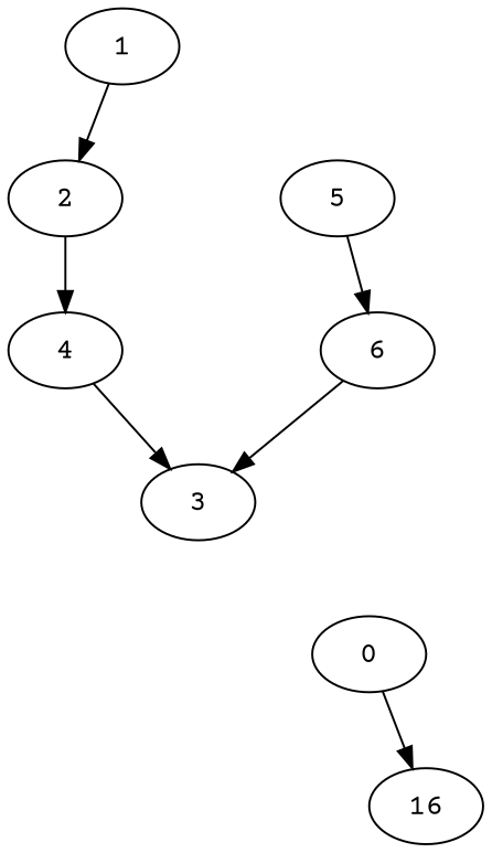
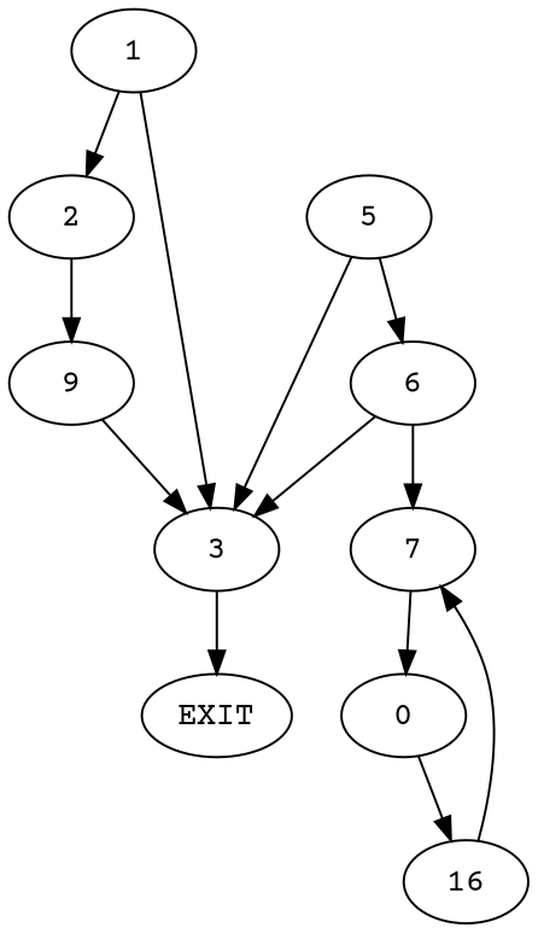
  digraph {
    fontname="Courier Prime"
    node [fontname="Courier Prime"]
    edge [fontname="Courier Prime"]
    1
    2
    3
-   4
+   n4 [label=EXIT]
+   4 [label=9]
    5
    6
+   7
    n9 [label=0]
    n10 [label=16]
    1 -> 2
+   1 -> 3
    2 -> 4
+   3 -> n4
    4 -> 3
+   5 -> 3
    5 -> 6
    6 -> 3
+   6 -> 7
+   7 -> n9
    n9 -> n10
+   n10 -> 7
  }
